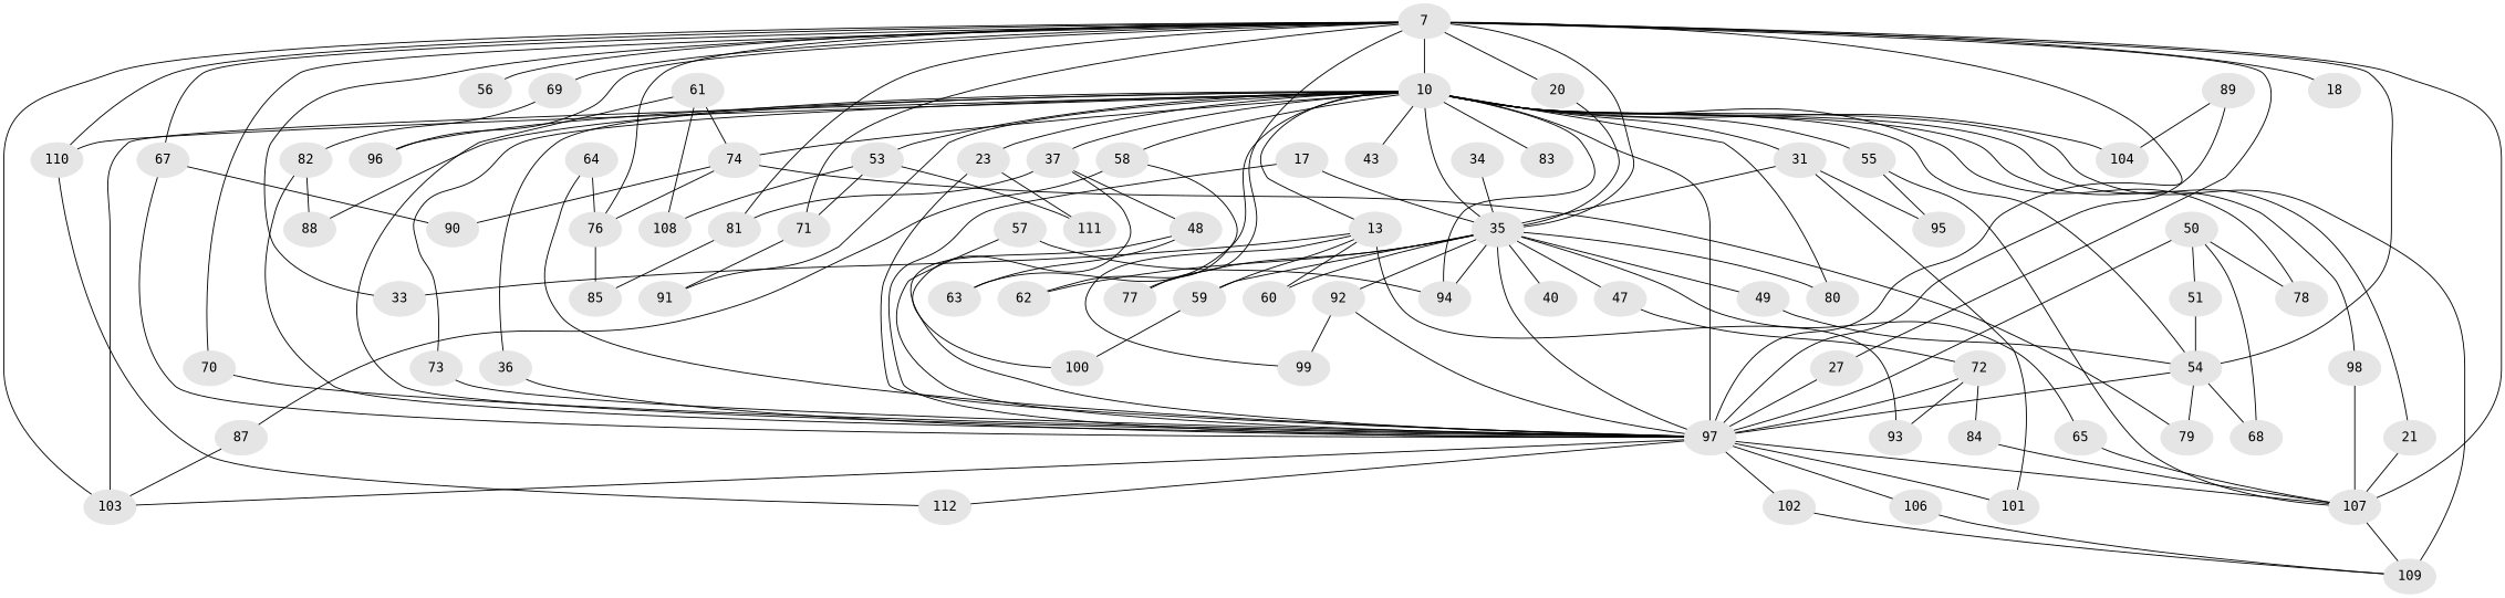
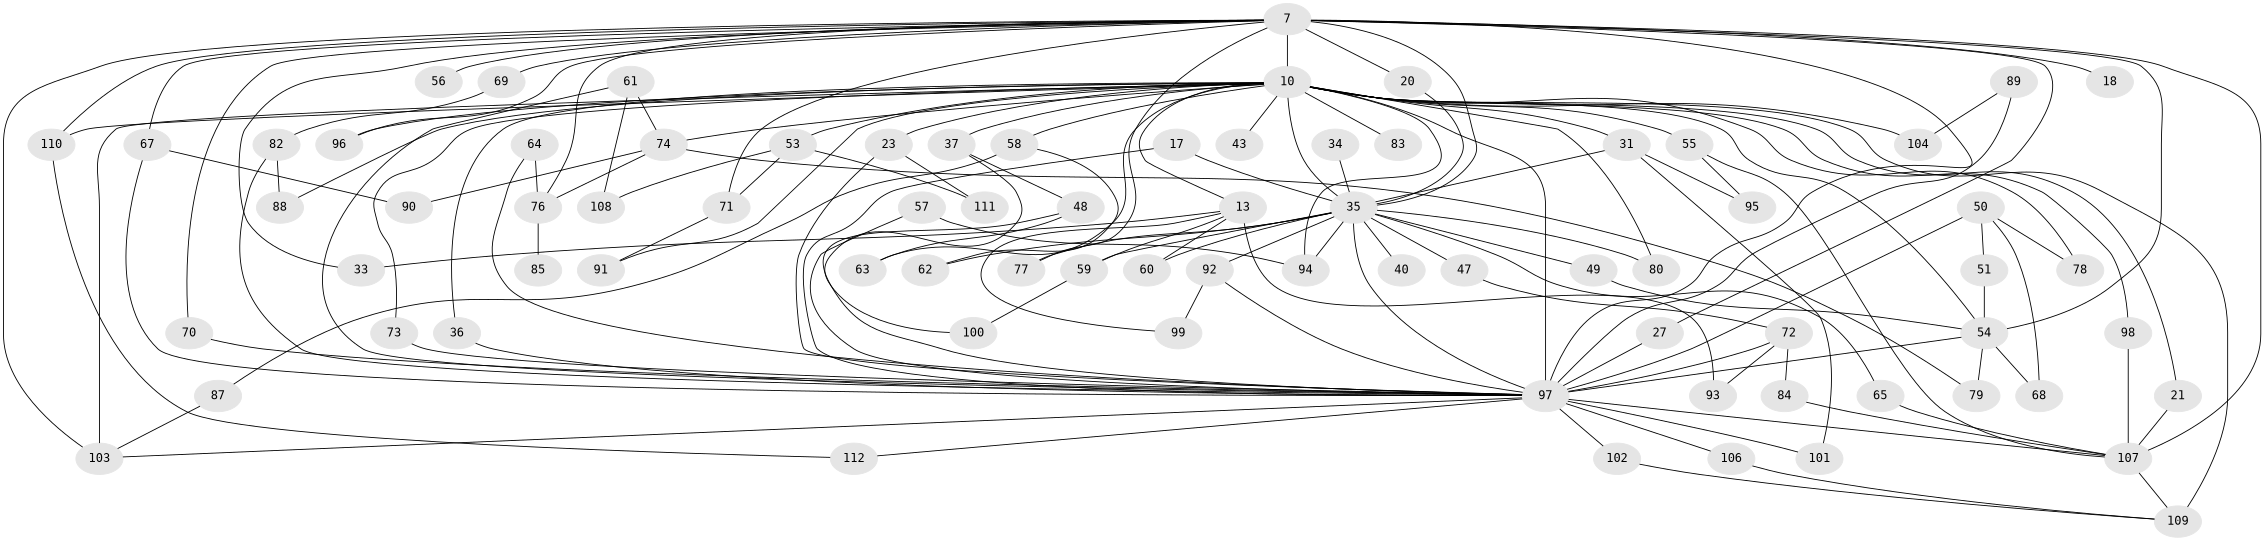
  graph {
    fontname="DejaVu Sans Mono"
    node [color=gray90 fontname="DejaVu Sans Mono" style=filled]
    edge [fontname="DejaVu Sans Mono"]
    7 [super="+3"]
    10 [super="+9+6"]
    18
    20
    27
    33
    35 [super="+29+8"]
    54 [super="+45+39"]
    56
    67
    69 [super="+44"]
    70
    71
    76 [super="+16"]
    77
-   81
    96
    97 [super="+66+86"]
    103 [super="+43+75"]
    107 [super="+105"]
    110
    58 [super="+28+52"]
    13
    21
    23 [super="+19"]
    31
    36
    37
    n29 [label=43]
    53 [super="+25"]
    55
    63
    73
    74 [super="+30"]
    78
    80
    83
    88
    91
    94 [super="+46"]
    98
    104 [super="+41"]
    109 [super="+22+26"]
    59
    60
    40
    47
    49
    62
    65
    92
    68
    79
    87
    90
    82
    85
    101
    102
    106
    112
    93
    99
    111
    95
    48
    100
    108
    17
    34
    72
    84
    50 [super="+14"]
    51
    57
    61
    64
    89
    7 -- 10 [weight=8]
    7 -- 18 [weight=2]
    7 -- 20
    7 -- 27
    7 -- 33
    7 -- 35 [weight=5]
    7 -- 54
    7 -- 56 [weight=2]
    7 -- 67
    7 -- 69 [weight=3]
    7 -- 70
    7 -- 71
    7 -- 76 [weight=3]
    7 -- 77
-   7 -- 81
    7 -- 96
    7 -- 97 [weight=5]
    7 -- 103 [weight=2]
    7 -- 107 [weight=3]
    7 -- 110
    10 -- 35 [weight=9]
    10 -- 54 [weight=2]
    10 -- 96
    10 -- 97 [weight=11]
    10 -- 103
    10 -- 110
    10 -- 58 [weight=3]
    10 -- 13 [weight=2]
    10 -- 21
    10 -- 23 [weight=2]
    10 -- 31
    10 -- 36
    10 -- 37 [weight=2]
    10 -- n29 [weight=2]
    10 -- 53 [weight=3]
    10 -- 55
    10 -- 63
    10 -- 73
    10 -- 74
    10 -- 78
    10 -- 80
    10 -- 83 [weight=2]
    10 -- 88
    10 -- 91
    10 -- 94
    10 -- 98
    10 -- 104 [weight=2]
    10 -- 109 [weight=3]
    20 -- 35
    27 -- 97
    35 -- 77
    35 -- 97 [weight=4]
    35 -- 80
    35 -- 94
    35 -- 59
    35 -- 60
    35 -- 40 [weight=2]
    35 -- 47 [weight=2]
    35 -- 49
    35 -- 62
    35 -- 65
    35 -- 92
    54 -- 97 [weight=2]
    54 -- 68
    54 -- 79
    67 -- 97
    67 -- 90
    69 -- 82
    70 -- 97
    71 -- 91
    76 -- 85
-   81 -- 85
    97 -- 103
    97 -- 107 [weight=2]
    97 -- 101
    97 -- 102
    97 -- 106
    97 -- 112
    107 -- 109
    110 -- 112
    58 -- 62
    58 -- 87
    13 -- 33
    13 -- 59
    13 -- 60
    13 -- 93
    13 -- 99
    21 -- 107
    23 -- 97
    23 -- 111
    31 -- 35
    31 -- 101
    31 -- 95
    36 -- 97
-   37 -- 81
    37 -- 48
    37 -- 100
    53 -- 71
    53 -- 111
    53 -- 108
    55 -- 107
    55 -- 95
    73 -- 97
    74 -- 76
    74 -- 79
    74 -- 90
    98 -- 107
    59 -- 100
    47 -- 72
    49 -- 54
    65 -- 107
    92 -- 97
    92 -- 99
    87 -- 103
    82 -- 97
    82 -- 88
    102 -- 109
    106 -- 109
    48 -- 97
    48 -- 63
    17 -- 35
    17 -- 97
    34 -- 35 [weight=2]
    72 -- 97
    72 -- 93
    72 -- 84
    84 -- 107
    50 -- 97 [weight=3]
    50 -- 78
    50 -- 68
    50 -- 51
    51 -- 54
    57 -- 97 [weight=2]
    57 -- 94
    61 -- 97
    61 -- 74
    61 -- 108
    64 -- 76
    64 -- 97
    89 -- 97
    89 -- 104
  }
